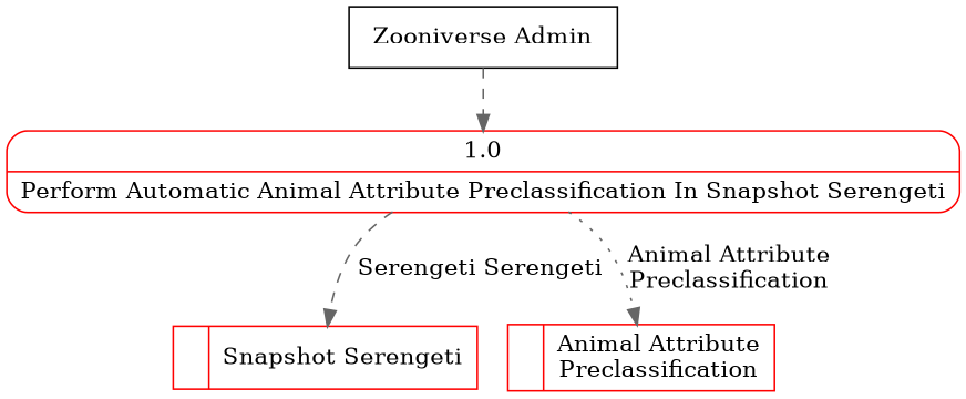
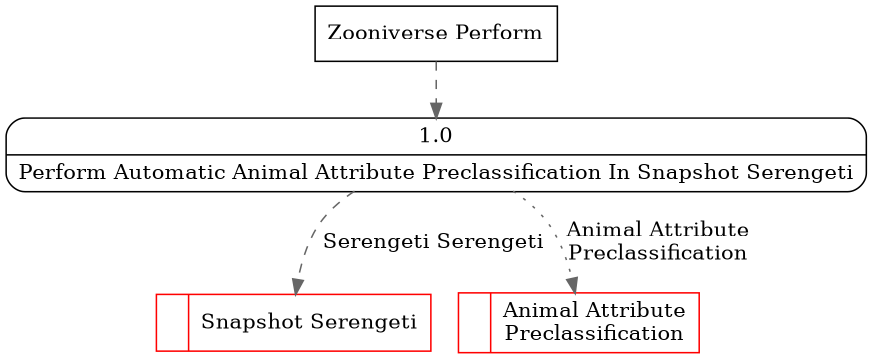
  digraph {
    node [shape=record]
    edge [color=gray40 style=dashed]
    n1 [color=red label="<f0>  |<f1> Snapshot Serengeti "]
    n2 [color=red label="<f0>  |<f1> Animal Attribute\nPreclassification "]
-   n3 [label="Zooniverse Admin" shape=box]
-   n4 [label="{<f0> 1.0|<f1> Perform Automatic Animal Attribute Preclassification In Snapshot Serengeti }" shape=Mrecord color=red]
+   n3 [label="Zooniverse Perform" shape=box]
+   n4 [label="{<f0> 1.0|<f1> Perform Automatic Animal Attribute Preclassification In Snapshot Serengeti }" shape=Mrecord]
    n3 -> n4
    n4 -> n1 [label="Serengeti Serengeti"]
    n4 -> n2 [label="Animal Attribute\nPreclassification" style=dotted]
  }
